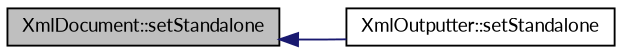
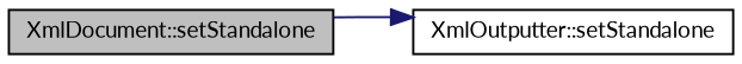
  digraph {
    rankdir=LR
    fontname=Lato
    node [color=black fontname=Lato fontsize=10 shape=record style=filled]
    n1 [fillcolor=grey75 fontcolor=black height=0.2 label="XmlDocument::setStandalone" width=0.4]
    n2 [fillcolor=white height=0.2 label="XmlOutputter::setStandalone" width=0.4]
-   n1 -> n2 [color=midnightblue dir=back fontname=Lato fontsize=10 labelfontname=Helvetica labelfontsize=10 style=solid]
+   n2 -> n1 [color=midnightblue dir=back fontname=Lato fontsize=10 labelfontname=Helvetica labelfontsize=10 style=solid]
  }
